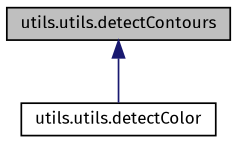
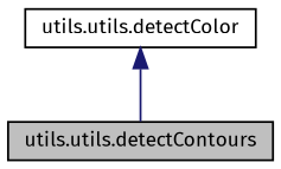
  digraph {
    rankdir=TB
    fontname="Fira Sans"
    node [color=black fontname="Fira Sans" fontsize=10 shape=record style=filled]
    n1 [fillcolor=grey75 fontcolor=black height=0.2 label="utils.utils.detectContours" width=0.4]
    n2 [fillcolor=white height=0.2 label="utils.utils.detectColor" width=0.4]
-   n1 -> n2 [color=midnightblue dir=back fontname="Fira Sans" fontsize=10 labelfontname=Helvetica labelfontsize=10 style=solid]
+   n2 -> n1 [color=midnightblue dir=back fontname="Fira Sans" fontsize=10 labelfontname=Helvetica labelfontsize=10 style=solid]
  }
